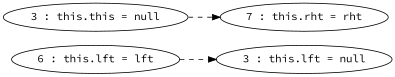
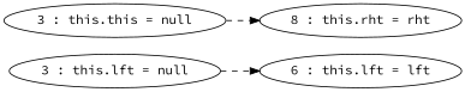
  digraph {
    fontname="Source Code Pro"
    rankdir=LR
    node [fontname="Source Code Pro"]
    edge [fontname="Source Code Pro" style=dashed]
    "3 : this.lft = null"
    "6 : this.lft = lft"
    n3 [label="3 : this.this = null"]
-   "7 : this.rht = rht"
-   "6 : this.lft = lft" -> "3 : this.lft = null"
+   "7 : this.rht = rht" [label="8 : this.rht = rht"]
+   "3 : this.lft = null" -> "6 : this.lft = lft"
    n3 -> "7 : this.rht = rht"
  }
